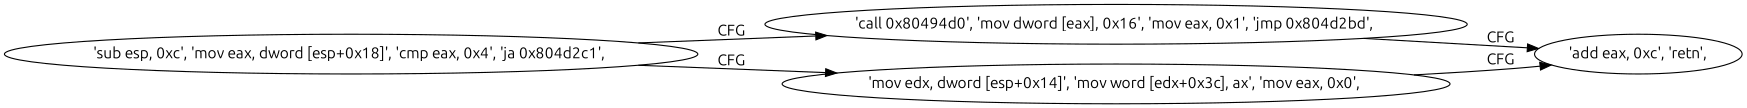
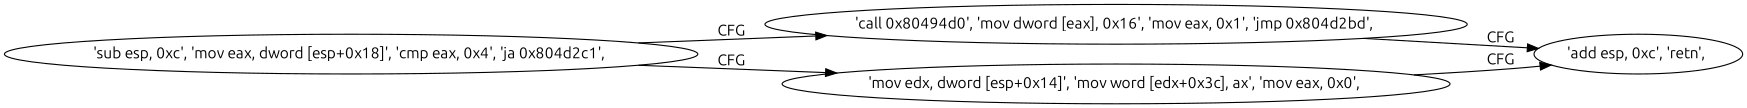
  digraph {
    rankdir=LR
    fontname=Ubuntu
    node [fontname=Ubuntu]
    edge [fontname=Ubuntu]
    n1 [label="'sub esp, 0xc', 'mov eax, dword [esp+0x18]', 'cmp eax, 0x4', 'ja 0x804d2c1', "]
    n2 [label="'call 0x80494d0', 'mov dword [eax], 0x16', 'mov eax, 0x1', 'jmp 0x804d2bd', "]
    n3 [label="'mov edx, dword [esp+0x14]', 'mov word [edx+0x3c], ax', 'mov eax, 0x0', "]
-   n4 [label="'add eax, 0xc', 'retn',"]
+   n4 [label="'add esp, 0xc', 'retn', "]
    n1 -> n2 [label=CFG]
    n1 -> n3 [label=CFG]
    n2 -> n4 [label=CFG]
    n3 -> n4 [label=CFG]
  }
